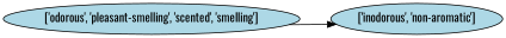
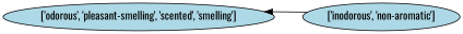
  strict digraph {
    rankdir=LR
    fontname=Oswald
    node [style=filled fillcolor=lightblue fontname=Oswald]
    "['odorous', 'pleasant-smelling', 'scented', 'smelling']"
    "['inodorous', 'non-aromatic']"
-   "['odorous', 'pleasant-smelling', 'scented', 'smelling']" -> "['inodorous', 'non-aromatic']" [fontname=Oswald]
+   "['inodorous', 'non-aromatic']" -> "['odorous', 'pleasant-smelling', 'scented', 'smelling']" [fontname=Oswald]
  }
